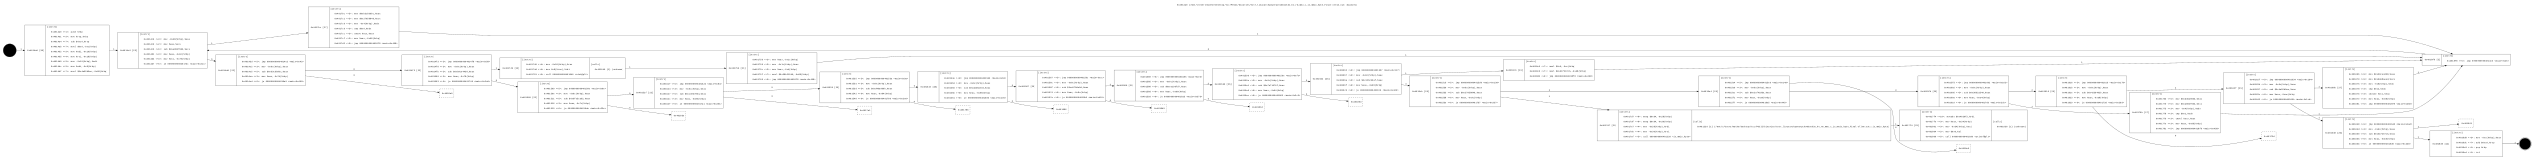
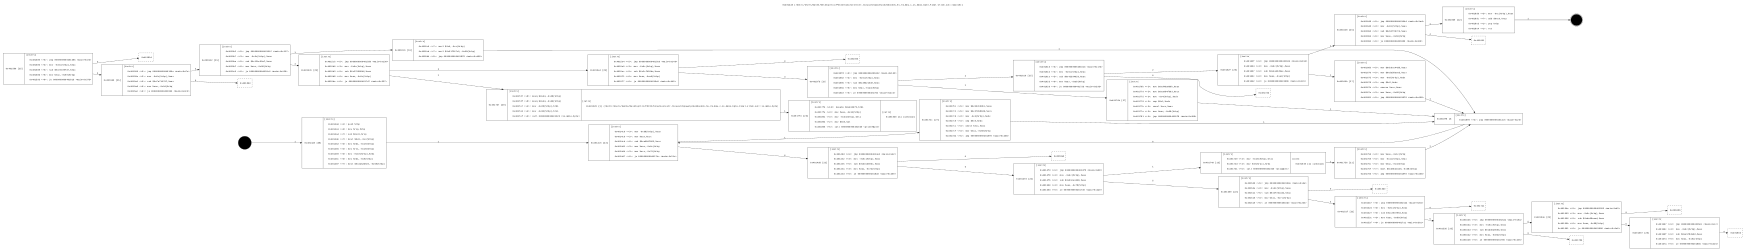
  digraph {
    fontname="Liberation Mono"
    label="0x4014a0 (/mnt/c/Users/mathe/Desktop/tcc/POCII/binaries/extr_linuxarchpowerpckvmbook3s_hv_rm_mmu.c_is_mmio_hpte_Final-ollvm.out::main(0))"
    labelloc=t
    rankdir=LR
    node [fontname="Liberation Mono" shape=record]
    edge [fontname="Liberation Mono"]
    Entry [fillcolor=black height=0.3 shape=circle style=filled width=0.3]
    n2 [label="{\n     0x4014a0 [38]\l\n     | [instrs]\l\n     &nbsp;&nbsp;0x4014a0 \<+1\>: push %rbp\l\n     &nbsp;&nbsp;0x4014a1 \<+3\>: mov %rsp,%rbp\l\n     &nbsp;&nbsp;0x4014a4 \<+7\>: sub $0xc0,%rsp\l\n     &nbsp;&nbsp;0x4014ab \<+7\>: movl $0x0,-0xc(%rbp)\l\n     &nbsp;&nbsp;0x4014b2 \<+3\>: mov %edi,-0x10(%rbp)\l\n     &nbsp;&nbsp;0x4014b5 \<+4\>: mov %rsi,-0x18(%rbp)\l\n     &nbsp;&nbsp;0x4014b9 \<+3\>: mov -0x10(%rbp),%edi\l\n     &nbsp;&nbsp;0x4014bc \<+3\>: mov %edi,-0x8(%rbp)\l\n     &nbsp;&nbsp;0x4014bf \<+7\>: movl $0x4a52d5ee,-0x68(%rbp)\l\n  }"]
    n3 [label="{\n     0x4014c6 [23]\l\n     | [instrs]\l\n     &nbsp;&nbsp;0x4014c6 \<+3\>: mov -0x68(%rbp),%eax\l\n     &nbsp;&nbsp;0x4014c9 \<+2\>: mov %eax,%ecx\l\n     &nbsp;&nbsp;0x4014cb \<+6\>: sub $0xa084f663,%ecx\l\n     &nbsp;&nbsp;0x4014d1 \<+3\>: mov %eax,-0x6c(%rbp)\l\n     &nbsp;&nbsp;0x4014d4 \<+3\>: mov %ecx,-0x70(%rbp)\l\n     &nbsp;&nbsp;0x4014d7 \<+6\>: je 00000000004017bc \<main+0x31c\>\l\n  }"]
    n4 [label="{\n     0x4017bc [27]\l\n     | [instrs]\l\n     &nbsp;&nbsp;0x4017bc \<+5\>: mov $0xb3cbb9bc,%eax\l\n     &nbsp;&nbsp;0x4017c1 \<+5\>: mov $0x27058846,%ecx\l\n     &nbsp;&nbsp;0x4017c6 \<+3\>: mov -0x4(%rbp),%edx\l\n     &nbsp;&nbsp;0x4017c9 \<+3\>: cmp $0x0,%edx\l\n     &nbsp;&nbsp;0x4017cc \<+3\>: cmove %ecx,%eax\l\n     &nbsp;&nbsp;0x4017cf \<+3\>: mov %eax,-0x68(%rbp)\l\n     &nbsp;&nbsp;0x4017d2 \<+5\>: jmp 00000000004018f8 \<main+0x458\>\l\n  }"]
    n5 [label="{\n     0x4014dd [22]\l\n     | [instrs]\l\n     &nbsp;&nbsp;0x4014dd \<+5\>: jmp 00000000004014e2 \<main+0x42\>\l\n     &nbsp;&nbsp;0x4014e2 \<+3\>: mov -0x6c(%rbp),%eax\l\n     &nbsp;&nbsp;0x4014e5 \<+5\>: sub $0xb3cbb9bc,%eax\l\n     &nbsp;&nbsp;0x4014ea \<+3\>: mov %eax,-0x74(%rbp)\l\n     &nbsp;&nbsp;0x4014ed \<+6\>: je 00000000004018a9 \<main+0x409\>\l\n  }"]
    n6 [label="{\n     0x4018f8 [5]\l\n     | [instrs]\l\n     &nbsp;&nbsp;0x4018f8 \<+5\>: jmp 00000000004014c6 \<main+0x26\>\l\n  }"]
    n7 [label="{\n     0x4018a9\l\n  }" style=dashed]
    n8 [label="{\n     0x4014f3 [22]\l\n     | [instrs]\l\n     &nbsp;&nbsp;0x4014f3 \<+5\>: jmp 00000000004014f8 \<main+0x58\>\l\n     &nbsp;&nbsp;0x4014f8 \<+3\>: mov -0x6c(%rbp),%eax\l\n     &nbsp;&nbsp;0x4014fb \<+5\>: sub $0xb9ce4438,%eax\l\n     &nbsp;&nbsp;0x401500 \<+3\>: mov %eax,-0x78(%rbp)\l\n     &nbsp;&nbsp;0x401503 \<+6\>: je 0000000000401749 \<main+0x2a9\>\l\n  }"]
    n9 [label="{\n     0x401749 [13]\l\n     | [instrs]\l\n     &nbsp;&nbsp;0x401749 \<+4\>: mov -0x18(%rbp),%rax\l\n     &nbsp;&nbsp;0x40174d \<+4\>: mov 0x8(%rax),%rdi\l\n     &nbsp;&nbsp;0x401751 \<+5\>: call 0000000000401040 \<atoi@plt\>\l\n     | [calls]\l\n     &nbsp;&nbsp;0x401040 \{1\} (unknown)\l\n  }"]
    n10 [label="{\n     0x401509 [22]\l\n     | [instrs]\l\n     &nbsp;&nbsp;0x401509 \<+5\>: jmp 000000000040150e \<main+0x6e\>\l\n     &nbsp;&nbsp;0x40150e \<+3\>: mov -0x6c(%rbp),%eax\l\n     &nbsp;&nbsp;0x401511 \<+5\>: sub $0xbfe5cab2,%eax\l\n     &nbsp;&nbsp;0x401516 \<+3\>: mov %eax,-0x7c(%rbp)\l\n     &nbsp;&nbsp;0x401519 \<+6\>: je 00000000004016de \<main+0x23e\>\l\n  }"]
    Exit [fillcolor=black height=0.3 peripheries=2 shape=circle style=filled width=0.3]
    n12 [label="{\n     0x401756 [21]\l\n     | [instrs]\l\n     &nbsp;&nbsp;0x401756 \<+3\>: mov %eax,-0x1c(%rbp)\l\n     &nbsp;&nbsp;0x401759 \<+3\>: mov -0x1c(%rbp),%eax\l\n     &nbsp;&nbsp;0x40175c \<+3\>: mov %eax,-0x4(%rbp)\l\n     &nbsp;&nbsp;0x40175f \<+7\>: movl $0x38b21540,-0x68(%rbp)\l\n     &nbsp;&nbsp;0x401766 \<+5\>: jmp 00000000004018f8 \<main+0x458\>\l\n  }"]
    n13 [label="{\n     0x4016de\l\n  }" style=dashed]
    n14 [label="{\n     0x40151f [22]\l\n     | [instrs]\l\n     &nbsp;&nbsp;0x40151f \<+5\>: jmp 0000000000401524 \<main+0x84\>\l\n     &nbsp;&nbsp;0x401524 \<+3\>: mov -0x6c(%rbp),%eax\l\n     &nbsp;&nbsp;0x401527 \<+5\>: sub $0xc3037864,%eax\l\n     &nbsp;&nbsp;0x40152c \<+3\>: mov %eax,-0x80(%rbp)\l\n     &nbsp;&nbsp;0x40152f \<+6\>: je 00000000004017a1 \<main+0x301\>\l\n  }"]
    n15 [label="{\n     0x401661\l\n  }" style=dashed]
    n16 [label="{\n     0x4017a1\l\n  }" style=dashed]
    n17 [label="{\n     0x401535 [25]\l\n     | [instrs]\l\n     &nbsp;&nbsp;0x401535 \<+5\>: jmp 000000000040153a \<main+0x9a\>\l\n     &nbsp;&nbsp;0x40153a \<+3\>: mov -0x6c(%rbp),%eax\l\n     &nbsp;&nbsp;0x40153d \<+5\>: sub $0xd46a066b,%eax\l\n     &nbsp;&nbsp;0x401542 \<+6\>: mov %eax,-0x84(%rbp)\l\n     &nbsp;&nbsp;0x401548 \<+6\>: je 0000000000401786 \<main+0x2e6\>\l\n  }"]
    n18 [label="{\n     0x4018d9 [12]\l\n     | [instrs]\l\n     &nbsp;&nbsp;0x4018d9 \<+3\>: mov -0xc(%rbp),%eax\l\n     &nbsp;&nbsp;0x4018dc \<+7\>: add $0xc0,%rsp\l\n     &nbsp;&nbsp;0x4018e3 \<+1\>: pop %rbp\l\n     &nbsp;&nbsp;0x4018e4 \<+1\>: ret\l\n  }"]
    n19 [label="{\n     0x401786\l\n  }" style=dashed]
    n20 [label="{\n     0x40154e [25]\l\n     | [instrs]\l\n     &nbsp;&nbsp;0x40154e \<+5\>: jmp 0000000000401553 \<main+0xb3\>\l\n     &nbsp;&nbsp;0x401553 \<+3\>: mov -0x6c(%rbp),%eax\l\n     &nbsp;&nbsp;0x401556 \<+5\>: sub $0xda58aeed,%eax\l\n     &nbsp;&nbsp;0x40155b \<+6\>: mov %eax,-0x88(%rbp)\l\n     &nbsp;&nbsp;0x401561 \<+6\>: je 0000000000401686 \<main+0x1e6\>\l\n  }"]
    n21 [label="{\n     0x401686\l\n  }" style=dashed]
    n22 [label="{\n     0x401567 [25]\l\n     | [instrs]\l\n     &nbsp;&nbsp;0x401567 \<+5\>: jmp 000000000040156c \<main+0xcc\>\l\n     &nbsp;&nbsp;0x40156c \<+3\>: mov -0x6c(%rbp),%eax\l\n     &nbsp;&nbsp;0x40156f \<+5\>: sub $0xe578de5d,%eax\l\n     &nbsp;&nbsp;0x401574 \<+6\>: mov %eax,-0x8c(%rbp)\l\n     &nbsp;&nbsp;0x40157a \<+6\>: je 00000000004018b5 \<main+0x415\>\l\n  }"]
    n23 [label="{\n     0x4017f4 [23]\l\n     | [instrs]\l\n     &nbsp;&nbsp;0x4017f4 \<+10\>: movabs $0x4020f2,%rdi\l\n     &nbsp;&nbsp;0x4017fe \<+3\>: mov %eax,-0x34(%rbp)\l\n     &nbsp;&nbsp;0x401801 \<+3\>: mov -0x34(%rbp),%esi\l\n     &nbsp;&nbsp;0x401804 \<+2\>: mov $0x0,%al\l\n     &nbsp;&nbsp;0x401806 \<+5\>: call 0000000000401030 \<printf@plt\>\l\n     | [calls]\l\n     &nbsp;&nbsp;0x401030 \{1\} (unknown)\l\n  }"]
    n24 [label="{\n     0x4018b5\l\n  }" style=dashed]
    n25 [label="{\n     0x401580 [25]\l\n     | [instrs]\l\n     &nbsp;&nbsp;0x401580 \<+5\>: jmp 0000000000401585 \<main+0xe5\>\l\n     &nbsp;&nbsp;0x401585 \<+3\>: mov -0x6c(%rbp),%eax\l\n     &nbsp;&nbsp;0x401588 \<+5\>: sub $0xee199fd7,%eax\l\n     &nbsp;&nbsp;0x40158d \<+6\>: mov %eax,-0x90(%rbp)\l\n     &nbsp;&nbsp;0x401593 \<+6\>: je 000000000040181d \<main+0x37d\>\l\n  }"]
    n26 [label="{\n     0x40181d\l\n  }" style=dashed]
    n27 [label="{\n     0x401599 [25]\l\n     | [instrs]\l\n     &nbsp;&nbsp;0x401599 \<+5\>: jmp 000000000040159e \<main+0xfe\>\l\n     &nbsp;&nbsp;0x40159e \<+3\>: mov -0x6c(%rbp),%eax\l\n     &nbsp;&nbsp;0x4015a1 \<+5\>: sub $0xfa71070f,%eax\l\n     &nbsp;&nbsp;0x4015a6 \<+6\>: mov %eax,-0x94(%rbp)\l\n     &nbsp;&nbsp;0x4015ac \<+6\>: je 0000000000401863 \<main+0x3c3\>\l\n  }"]
    n28 [label="{\n     0x401863\l\n  }" style=dashed]
    n29 [label="{\n     0x4015b2 [25]\l\n     | [instrs]\l\n     &nbsp;&nbsp;0x4015b2 \<+5\>: jmp 00000000004015b7 \<main+0x117\>\l\n     &nbsp;&nbsp;0x4015b7 \<+3\>: mov -0x6c(%rbp),%eax\l\n     &nbsp;&nbsp;0x4015ba \<+5\>: sub $0x12bc55af,%eax\l\n     &nbsp;&nbsp;0x4015bf \<+6\>: mov %eax,-0x98(%rbp)\l\n     &nbsp;&nbsp;0x4015c5 \<+6\>: je 00000000004018c6 \<main+0x426\>\l\n  }"]
    n30 [label="{\n     0x4018c6 [19]\l\n     | [instrs]\l\n     &nbsp;&nbsp;0x4018c6 \<+7\>: movl $0x0,-0xc(%rbp)\l\n     &nbsp;&nbsp;0x4018cd \<+7\>: movl $0x51f267c5,-0x68(%rbp)\l\n     &nbsp;&nbsp;0x4018d4 \<+5\>: jmp 00000000004018f8 \<main+0x458\>\l\n  }"]
    n31 [label="{\n     0x4015cb [25]\l\n     | [instrs]\l\n     &nbsp;&nbsp;0x4015cb \<+5\>: jmp 00000000004015d0 \<main+0x130\>\l\n     &nbsp;&nbsp;0x4015d0 \<+3\>: mov -0x6c(%rbp),%eax\l\n     &nbsp;&nbsp;0x4015d3 \<+5\>: sub $0x27058846,%eax\l\n     &nbsp;&nbsp;0x4015d8 \<+6\>: mov %eax,-0x9c(%rbp)\l\n     &nbsp;&nbsp;0x4015de \<+6\>: je 00000000004017d7 \<main+0x337\>\l\n  }"]
    n32 [label="{\n     0x401648 [25]\l\n     | [instrs]\l\n     &nbsp;&nbsp;0x401648 \<+5\>: jmp 000000000040164d \<main+0x1ad\>\l\n     &nbsp;&nbsp;0x40164d \<+3\>: mov -0x6c(%rbp),%eax\l\n     &nbsp;&nbsp;0x401650 \<+5\>: sub $0x51f267c5,%eax\l\n     &nbsp;&nbsp;0x401655 \<+6\>: mov %eax,-0xb0(%rbp)\l\n     &nbsp;&nbsp;0x40165b \<+6\>: je 00000000004018d9 \<main+0x439\>\l\n  }"]
    n33 [label="{\n     0x4017d7 [29]\l\n     | [instrs]\l\n     &nbsp;&nbsp;0x4017d7 \<+8\>: movq $0x64,-0x28(%rbp)\l\n     &nbsp;&nbsp;0x4017df \<+8\>: movq $0x64,-0x30(%rbp)\l\n     &nbsp;&nbsp;0x4017e7 \<+4\>: mov -0x28(%rbp),%rdi\l\n     &nbsp;&nbsp;0x4017eb \<+4\>: mov -0x30(%rbp),%rsi\l\n     &nbsp;&nbsp;0x4017ef \<+5\>: call 0000000000401220 \<is_mmio_hpte\>\l\n     | [calls]\l\n     &nbsp;&nbsp;0x401220 \{1\} (/mnt/c/Users/mathe/Desktop/tcc/POCII/binaries/extr_linuxarchpowerpckvmbook3s_hv_rm_mmu.c_is_mmio_hpte_Final-ollvm.out::is_mmio_hpte)\l\n  }"]
    n34 [label="{\n     0x4015e4 [25]\l\n     | [instrs]\l\n     &nbsp;&nbsp;0x4015e4 \<+5\>: jmp 00000000004015e9 \<main+0x149\>\l\n     &nbsp;&nbsp;0x4015e9 \<+3\>: mov -0x6c(%rbp),%eax\l\n     &nbsp;&nbsp;0x4015ec \<+5\>: sub $0x2cf418de,%eax\l\n     &nbsp;&nbsp;0x4015f1 \<+6\>: mov %eax,-0xa0(%rbp)\l\n     &nbsp;&nbsp;0x4015f7 \<+6\>: je 00000000004018e5 \<main+0x445\>\l\n  }"]
    n35 [label="{\n     0x40166b [27]\l\n     | [instrs]\l\n     &nbsp;&nbsp;0x40166b \<+5\>: mov $0xb9ce4438,%eax\l\n     &nbsp;&nbsp;0x401670 \<+5\>: mov $0xda58aeed,%ecx\l\n     &nbsp;&nbsp;0x401675 \<+3\>: mov -0x8(%rbp),%edx\l\n     &nbsp;&nbsp;0x401678 \<+3\>: cmp $0x2,%edx\l\n     &nbsp;&nbsp;0x40167b \<+3\>: cmovne %ecx,%eax\l\n     &nbsp;&nbsp;0x40167e \<+3\>: mov %eax,-0x68(%rbp)\l\n     &nbsp;&nbsp;0x401681 \<+5\>: jmp 00000000004018f8 \<main+0x458\>\l\n  }"]
    n36 [label="{\n     0x4018e5\l\n  }" style=dashed]
    n37 [label="{\n     0x4015fd [25]\l\n     | [instrs]\l\n     &nbsp;&nbsp;0x4015fd \<+5\>: jmp 0000000000401602 \<main+0x162\>\l\n     &nbsp;&nbsp;0x401602 \<+3\>: mov -0x6c(%rbp),%eax\l\n     &nbsp;&nbsp;0x401605 \<+5\>: sub $0x38b21540,%eax\l\n     &nbsp;&nbsp;0x40160a \<+6\>: mov %eax,-0xa4(%rbp)\l\n     &nbsp;&nbsp;0x401610 \<+6\>: je 000000000040176b \<main+0x2cb\>\l\n  }"]
    n38 [label="{\n     0x40162f [25]\l\n     | [instrs]\l\n     &nbsp;&nbsp;0x40162f \<+5\>: jmp 0000000000401634 \<main+0x194\>\l\n     &nbsp;&nbsp;0x401634 \<+3\>: mov -0x6c(%rbp),%eax\l\n     &nbsp;&nbsp;0x401637 \<+5\>: sub $0x4a52d5ee,%eax\l\n     &nbsp;&nbsp;0x40163c \<+6\>: mov %eax,-0xac(%rbp)\l\n     &nbsp;&nbsp;0x401642 \<+6\>: je 000000000040166b \<main+0x1cb\>\l\n  }"]
    n39 [label="{\n     0x401616 [25]\l\n     | [instrs]\l\n     &nbsp;&nbsp;0x401616 \<+5\>: jmp 000000000040161b \<main+0x17b\>\l\n     &nbsp;&nbsp;0x40161b \<+3\>: mov -0x6c(%rbp),%eax\l\n     &nbsp;&nbsp;0x40161e \<+5\>: sub $0x4239402b,%eax\l\n     &nbsp;&nbsp;0x401623 \<+6\>: mov %eax,-0xa8(%rbp)\l\n     &nbsp;&nbsp;0x401629 \<+6\>: je 000000000040173d \<main+0x29d\>\l\n  }"]
    n40 [label="{\n     0x40176b [27]\l\n     | [instrs]\l\n     &nbsp;&nbsp;0x40176b \<+5\>: mov $0xd46a066b,%eax\l\n     &nbsp;&nbsp;0x401770 \<+5\>: mov $0xa084f663,%ecx\l\n     &nbsp;&nbsp;0x401775 \<+3\>: mov -0x4(%rbp),%edx\l\n     &nbsp;&nbsp;0x401778 \<+3\>: cmp $0x1,%edx\l\n     &nbsp;&nbsp;0x40177b \<+3\>: cmovl %ecx,%eax\l\n     &nbsp;&nbsp;0x40177e \<+3\>: mov %eax,-0x68(%rbp)\l\n     &nbsp;&nbsp;0x401781 \<+5\>: jmp 00000000004018f8 \<main+0x458\>\l\n  }"]
    n41 [label="{\n     0x40173d\l\n  }" style=dashed]
    Entry -> n2 [label=" 1"]
    n2 -> n3 [label=" 1"]
    n3 -> n4 [label=" 1"]
    n3 -> n5 [label=" 6"]
    n4 -> n6 [label=" 1"]
    n5 -> n7 [label=" 0"]
    n5 -> n8 [label=" 6"]
    n6 -> n3 [label=" 6"]
    n8 -> n9 [label=" 1"]
    n8 -> n10 [label=" 5"]
    n9 -> n12 [label=" 1"]
    n10 -> n13 [label=" 0"]
    n10 -> n14 [label=" 5"]
    n12 -> n6 [label=" 1"]
    n14 -> n16 [label=" 0"]
    n14 -> n17 [label=" 5"]
    n17 -> n19 [label=" 0"]
    n17 -> n20 [label=" 5"]
    n18 -> Exit [label=" 1"]
    n20 -> n21 [label=" 0"]
    n20 -> n22 [label=" 5"]
    n22 -> n24 [label=" 0"]
-   n22 -> n25 [label=" 5"]
    n25 -> n26 [label=" 0"]
    n25 -> n27 [label=" 5"]
    n27 -> n28 [label=" 0"]
    n27 -> n29 [label=" 5"]
    n29 -> n30 [label=" 1"]
    n29 -> n31 [label=" 4"]
    n30 -> n6 [label=" 1"]
    n31 -> n33 [label=" 1"]
    n31 -> n34 [label=" 3"]
    n32 -> n15 [label=" 4"]
    n32 -> n18 [label=" 1"]
    n33 -> n23 [label=" 1"]
    n34 -> n36 [label=" 0"]
    n34 -> n37 [label=" 3"]
    n35 -> n6 [label=" 1"]
    n37 -> n39 [label=" 2"]
    n37 -> n40 [label=" 1"]
    n38 -> n32 [label=" 1"]
    n38 -> n35 [label=" 1"]
    n39 -> n38 [label=" 2"]
    n39 -> n41 [label=" 0"]
    n40 -> n6 [label=" 1"]
  }
